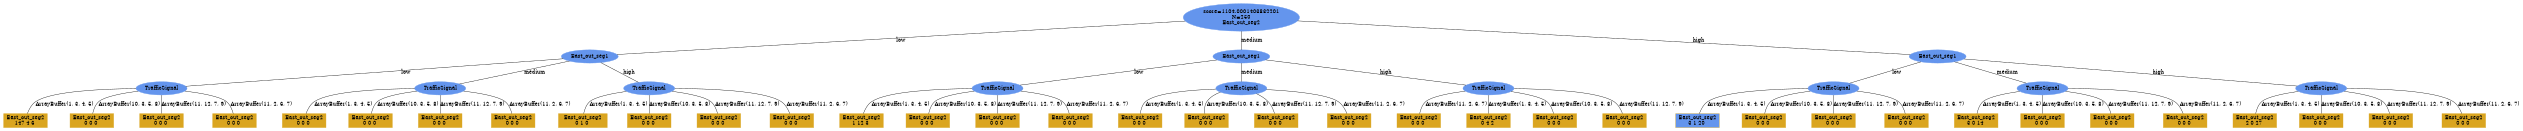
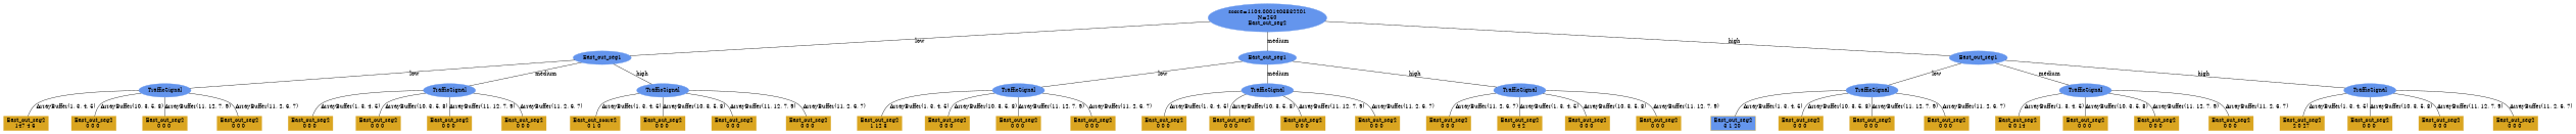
  digraph {
    node [color=goldenrod shape=box style=filled]
    edge [dir=none]
    n1 [color=cornflowerblue label="score=1104.0001403832201\nN=250\nEast_out_seg2" shape=ellipse]
    n2 [color=cornflowerblue label=East_out_seg1 shape=ellipse]
    n3 [color=cornflowerblue label=East_out_seg1 shape=ellipse]
    n4 [color=cornflowerblue label=East_out_seg1 shape=ellipse]
    n5 [color=cornflowerblue label=TrafficSignal shape=ellipse]
    n6 [color=cornflowerblue label=TrafficSignal shape=ellipse]
    n7 [color=cornflowerblue label=TrafficSignal shape=ellipse]
    n8 [color=cornflowerblue label=TrafficSignal shape=ellipse]
    n9 [color=cornflowerblue label=TrafficSignal shape=ellipse]
    n10 [color=cornflowerblue label=TrafficSignal shape=ellipse]
    n11 [color=cornflowerblue label=TrafficSignal shape=ellipse]
    n12 [color=cornflowerblue label=TrafficSignal shape=ellipse]
    n13 [color=cornflowerblue label=TrafficSignal shape=ellipse]
    n14 [label="East_out_seg2\n147 4 6 "]
    n15 [label="East_out_seg2\n0 0 0 "]
    n16 [label="East_out_seg2\n0 0 0 "]
    n17 [label="East_out_seg2\n0 0 0 "]
    n18 [label="East_out_seg2\n0 0 0 "]
    n19 [label="East_out_seg2\n0 0 0 "]
    n20 [label="East_out_seg2\n0 0 0 "]
    n21 [label="East_out_seg2\n0 0 0 "]
-   n22 [label="East_out_seg2\n0 1 0 "]
+   n22 [label="East_out_score2\n0 1 0 "]
    n23 [label="East_out_seg2\n0 0 0 "]
    n24 [label="East_out_seg2\n0 0 0 "]
    n25 [label="East_out_seg2\n0 0 0 "]
    n26 [label="East_out_seg2\n1 12 3 "]
    n27 [label="East_out_seg2\n0 0 0 "]
    n28 [label="East_out_seg2\n0 0 0 "]
    n29 [label="East_out_seg2\n0 0 0 "]
    n30 [label="East_out_seg2\n0 0 0 "]
    n31 [label="East_out_seg2\n0 0 0 "]
    n32 [label="East_out_seg2\n0 0 0 "]
    n33 [label="East_out_seg2\n0 0 0 "]
    n34 [label="East_out_seg2\n0 0 0 "]
    n35 [label="East_out_seg2\n0 4 2 "]
    n36 [label="East_out_seg2\n0 0 0 "]
    n37 [label="East_out_seg2\n0 0 0 "]
    n38 [fillcolor=cornflowerblue label="East_out_seg2\n3 1 20 "]
    n39 [label="East_out_seg2\n0 0 0 "]
    n40 [label="East_out_seg2\n0 0 0 "]
    n41 [label="East_out_seg2\n0 0 0 "]
    n42 [label="East_out_seg2\n3 0 14 "]
    n43 [label="East_out_seg2\n0 0 0 "]
    n44 [label="East_out_seg2\n0 0 0 "]
    n45 [label="East_out_seg2\n0 0 0 "]
    n46 [label="East_out_seg2\n2 0 27 "]
    n47 [label="East_out_seg2\n0 0 0 "]
    n48 [label="East_out_seg2\n0 0 0 "]
    n49 [label="East_out_seg2\n0 0 0 "]
    subgraph sub_1 {
      rank=same
      n1
    }
    subgraph sub_2 {
      rank=same
      n2
    }
    subgraph sub_3 {
      rank=same
      n3
    }
    subgraph sub_4 {
      rank=same
      n4
    }
    subgraph sub_5 {
      rank=same
      n5
    }
    subgraph sub_6 {
      rank=same
      n6
    }
    subgraph sub_7 {
      rank=same
      n7
    }
    subgraph sub_8 {
      rank=same
      n8
    }
    subgraph sub_9 {
      rank=same
      n9
    }
    subgraph sub_10 {
      rank=same
      n10
    }
    subgraph sub_11 {
      rank=same
      n11
    }
    subgraph sub_12 {
      rank=same
      n12
    }
    subgraph sub_13 {
      rank=same
      n13
    }
    subgraph sub_14 {
      rank=same
      n14
    }
    subgraph sub_15 {
      rank=same
      n15
    }
    subgraph sub_16 {
      rank=same
      n16
    }
    subgraph sub_17 {
      rank=same
      n17
    }
    subgraph sub_18 {
      rank=same
      n18
    }
    subgraph sub_19 {
      rank=same
      n19
    }
    subgraph sub_20 {
      rank=same
      n20
    }
    subgraph sub_21 {
      rank=same
      n21
    }
    subgraph sub_22 {
      rank=same
      n22
    }
    subgraph sub_23 {
      rank=same
      n23
    }
    subgraph sub_24 {
      rank=same
      n24
    }
    subgraph sub_25 {
      rank=same
      n25
    }
    subgraph sub_26 {
      rank=same
      n26
    }
    subgraph sub_27 {
      rank=same
      n27
    }
    subgraph sub_28 {
      rank=same
      n28
    }
    subgraph sub_29 {
      rank=same
      n29
    }
    subgraph sub_30 {
      rank=same
      n30
    }
    subgraph sub_31 {
      rank=same
      n31
    }
    subgraph sub_32 {
      rank=same
      n32
    }
    subgraph sub_33 {
      rank=same
      n33
    }
    subgraph sub_34 {
      rank=same
      n34
    }
    subgraph sub_35 {
      rank=same
      n35
    }
    subgraph sub_36 {
      rank=same
      n36
    }
    subgraph sub_37 {
      rank=same
      n37
    }
    subgraph sub_38 {
      rank=same
      n38
    }
    subgraph sub_39 {
      rank=same
      n39
    }
    subgraph sub_40 {
      rank=same
      n40
    }
    subgraph sub_41 {
      rank=same
      n41
    }
    subgraph sub_42 {
      rank=same
      n42
    }
    subgraph sub_43 {
      rank=same
      n43
    }
    subgraph sub_44 {
      rank=same
      n44
    }
    subgraph sub_45 {
      rank=same
      n45
    }
    subgraph sub_46 {
      rank=same
      n46
    }
    subgraph sub_47 {
      rank=same
      n47
    }
    subgraph sub_48 {
      rank=same
      n48
    }
    subgraph sub_49 {
      rank=same
      n49
    }
    n1 -> n2 [label=low]
    n1 -> n3 [label=medium]
    n1 -> n4 [label=high]
    n2 -> n5 [label=low]
    n2 -> n6 [label=medium]
    n2 -> n7 [label=high]
    n3 -> n8 [label=low]
    n3 -> n9 [label=medium]
    n3 -> n10 [label=high]
    n4 -> n11 [label=low]
    n4 -> n12 [label=medium]
    n4 -> n13 [label=high]
    n5 -> n14 [label="ArrayBuffer(1, 3, 4, 5)"]
    n5 -> n15 [label="ArrayBuffer(10, 3, 5, 8)"]
    n5 -> n16 [label="ArrayBuffer(11, 12, 7, 9)"]
    n5 -> n17 [label="ArrayBuffer(11, 2, 6, 7)"]
    n6 -> n18 [label="ArrayBuffer(1, 3, 4, 5)"]
    n6 -> n19 [label="ArrayBuffer(10, 3, 5, 8)"]
    n6 -> n20 [label="ArrayBuffer(11, 12, 7, 9)"]
    n6 -> n21 [label="ArrayBuffer(11, 2, 6, 7)"]
    n7 -> n22 [label="ArrayBuffer(1, 3, 4, 5)"]
    n7 -> n23 [label="ArrayBuffer(10, 3, 5, 8)"]
    n7 -> n24 [label="ArrayBuffer(11, 12, 7, 9)"]
    n7 -> n25 [label="ArrayBuffer(11, 2, 6, 7)"]
    n8 -> n26 [label="ArrayBuffer(1, 3, 4, 5)"]
    n8 -> n27 [label="ArrayBuffer(10, 3, 5, 8)"]
    n8 -> n28 [label="ArrayBuffer(11, 12, 7, 9)"]
    n8 -> n29 [label="ArrayBuffer(11, 2, 6, 7)"]
    n9 -> n30 [label="ArrayBuffer(1, 3, 4, 5)"]
    n9 -> n31 [label="ArrayBuffer(10, 3, 5, 8)"]
    n9 -> n32 [label="ArrayBuffer(11, 12, 7, 9)"]
    n9 -> n34 [label="ArrayBuffer(11, 2, 6, 7)"]
    n10 -> n33 [label="ArrayBuffer(11, 2, 6, 7)"]
    n10 -> n35 [label="ArrayBuffer(1, 3, 4, 5)"]
    n10 -> n36 [label="ArrayBuffer(10, 3, 5, 8)"]
    n10 -> n37 [label="ArrayBuffer(11, 12, 7, 9)"]
    n11 -> n38 [label="ArrayBuffer(1, 3, 4, 5)"]
    n11 -> n39 [label="ArrayBuffer(10, 3, 5, 8)"]
    n11 -> n40 [label="ArrayBuffer(11, 12, 7, 9)"]
    n11 -> n41 [label="ArrayBuffer(11, 2, 6, 7)"]
    n12 -> n42 [label="ArrayBuffer(1, 3, 4, 5)"]
    n12 -> n43 [label="ArrayBuffer(10, 3, 5, 8)"]
    n12 -> n44 [label="ArrayBuffer(11, 12, 7, 9)"]
    n12 -> n45 [label="ArrayBuffer(11, 2, 6, 7)"]
    n13 -> n46 [label="ArrayBuffer(1, 3, 4, 5)"]
    n13 -> n47 [label="ArrayBuffer(10, 3, 5, 8)"]
    n13 -> n48 [label="ArrayBuffer(11, 12, 7, 9)"]
    n13 -> n49 [label="ArrayBuffer(11, 2, 6, 7)"]
  }
